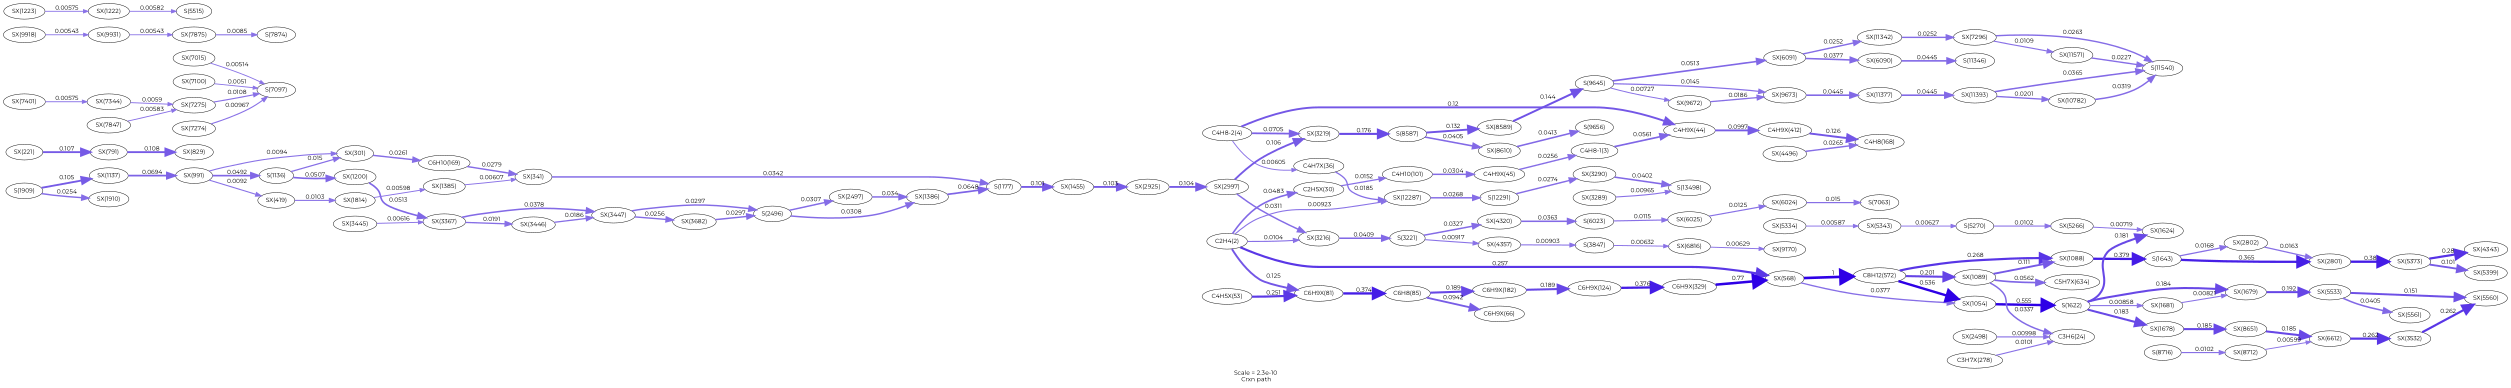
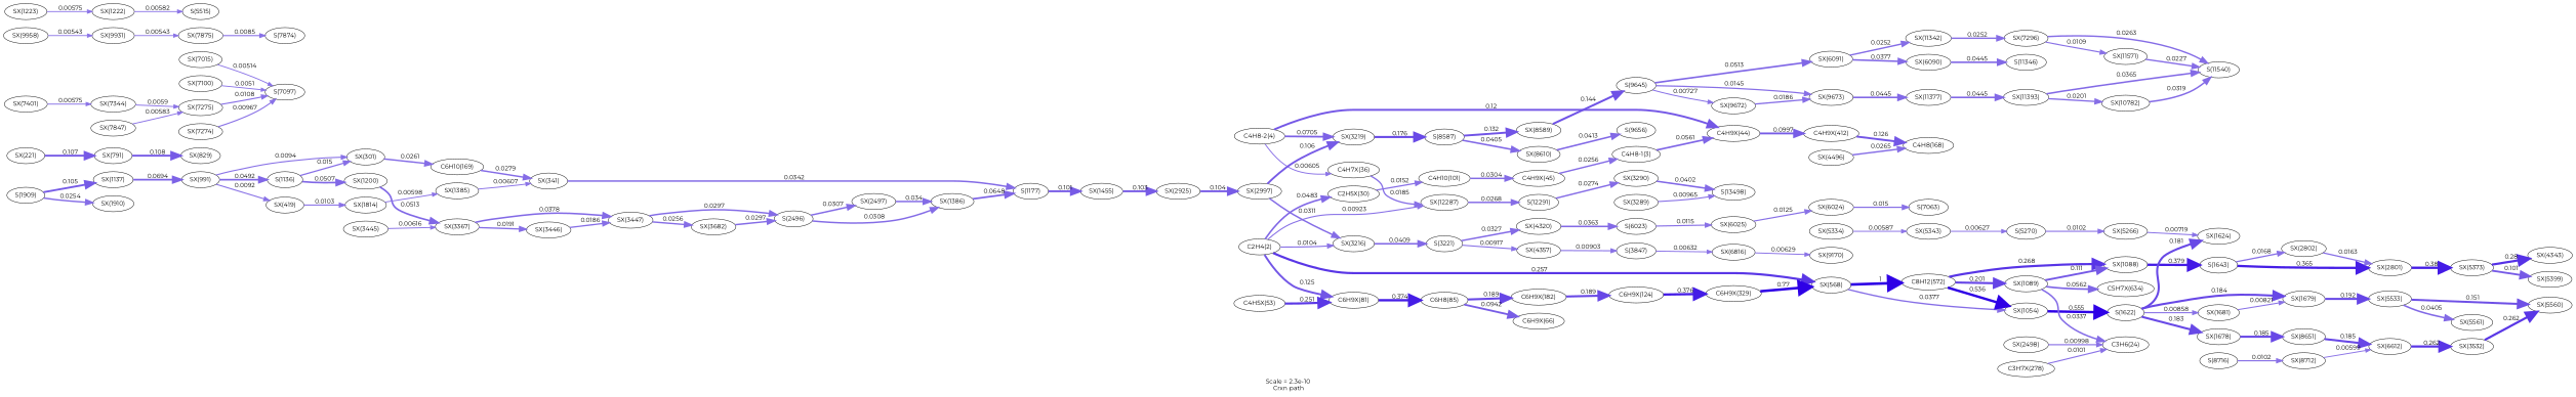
  digraph {
    fontname=Montserrat
    label="Scale = 2.3e-10\l Crxn path"
    rankdir=LR
    node [fontname=Montserrat]
    edge [arrowsize=2.36 color="0.7, 0.506, 0.9" fontname=Montserrat style="setlinewidth(2.12)"]
    n1 [label="C2H4(2)"]
    n2 [label="C2H5X(30)"]
    n3 [label="C6H9X(81)"]
    n4 [label="SX(568)"]
    n5 [label="SX(3216)"]
    n6 [label="SX(12287)"]
    n7 [label="C4H10(101)"]
    n8 [label="C6H8(85)"]
    n9 [label="C8H12(572)"]
    n10 [label="SX(1054)"]
    n11 [label="S(3221)"]
    n12 [label="S(12291)"]
    n13 [label="C4H9X(45)"]
    n14 [label="C6H9X(182)"]
    n15 [label="C6H9X(66)"]
    n16 [label="SX(1088)"]
    n17 [label="SX(1089)"]
    n18 [label="S(1622)"]
    n19 [label="SX(4320)"]
    n20 [label="SX(4357)"]
    n21 [label="SX(3290)"]
    n22 [label="C4H5X(53)"]
    n23 [label="C4H8-1(3)"]
    n24 [label="C4H9X(44)"]
    n25 [label="C4H9X(412)"]
    n26 [label="C4H8(168)"]
    n27 [label="C6H9X(124)"]
    n28 [label="C6H9X(329)"]
    n29 [label="SX(301)"]
    n30 [label="C6H10(169)"]
    n31 [label="SX(341)"]
    n32 [label="S(1177)"]
    n33 [label="SX(1455)"]
    n34 [label="C4H8-2(4)"]
    n35 [label="SX(3219)"]
    n36 [label="C4H7X(36)"]
    n37 [label="S(8587)"]
    n38 [label="SX(8589)"]
    n39 [label="SX(8610)"]
    n40 [label="SX(221)"]
    n41 [label="SX(791)"]
    n42 [label="SX(829)"]
    n43 [label="S(1643)"]
    n44 [label="C3H6(24)"]
    n45 [label="C5H7X(634)"]
    n46 [label="SX(1624)"]
    n47 [label="SX(1681)"]
    n48 [label="SX(1679)"]
    n49 [label="SX(1678)"]
    n50 [label="SX(2802)"]
    n51 [label="SX(2801)"]
    n52 [label="S(1136)"]
    n53 [label="SX(1200)"]
    n54 [label="SX(3367)"]
    n55 [label="SX(991)"]
    n56 [label="SX(419)"]
    n57 [label="SX(1814)"]
    n58 [label="SX(3447)"]
    n59 [label="SX(3446)"]
    n60 [label="SX(2925)"]
    n61 [label="SX(1385)"]
    n62 [label="SX(1386)"]
    n63 [label="SX(2997)"]
    n64 [label="SX(5533)"]
    n65 [label="SX(8651)"]
    n66 [label="SX(5561)"]
    n67 [label="SX(5560)"]
    n68 [label="SX(6612)"]
    n69 [label="SX(1137)"]
    n70 [label="S(1909)"]
    n71 [label="SX(1910)"]
    n72 [label="SX(2497)"]
    n73 [label="S(2496)"]
    n74 [label="SX(5373)"]
    n75 [label="SX(4343)"]
    n76 [label="SX(5399)"]
    n77 [label="SX(3682)"]
    n78 [label="SX(3445)"]
    n79 [label="C3H7X(278)"]
    n80 [label="SX(2498)"]
    n81 [label="S(6023)"]
    n82 [label="S(3847)"]
    n83 [label="SX(6025)"]
    n84 [label="SX(6816)"]
    n85 [label="SX(5266)"]
    n86 [label="S(5270)"]
    n87 [label="SX(5343)"]
    n88 [label="SX(6024)"]
    n89 [label="S(7063)"]
    n90 [label="SX(3532)"]
    n91 [label="SX(9170)"]
    n92 [label="SX(7015)"]
    n93 [label="S(7097)"]
    n94 [label="SX(7100)"]
    n95 [label="SX(7275)"]
    n96 [label="SX(7274)"]
    n97 [label="SX(7344)"]
    n98 [label="SX(7401)"]
    n99 [label="SX(7847)"]
    n100 [label="SX(5334)"]
    n101 [label="SX(7875)"]
    n102 [label="S(7874)"]
    n103 [label="S(9645)"]
    n104 [label="S(9656)"]
    n105 [label="SX(6091)"]
    n106 [label="SX(9673)"]
    n107 [label="SX(9672)"]
    n108 [label="SX(8712)"]
    n109 [label="S(8716)"]
    n110 [label="SX(6090)"]
    n111 [label="SX(11342)"]
    n112 [label="SX(11377)"]
    n113 [label="S(11346)"]
    n114 [label="SX(7296)"]
    n115 [label="SX(11393)"]
    n116 [label="SX(1223)"]
    n117 [label="SX(1222)"]
    n118 [label="S(5515)"]
    n119 [label="SX(9931)"]
-   n120 [label="SX(9918)"]
+   n120 [label="SX(9958)"]
    n121 [label="SX(4496)"]
    n122 [label="S(11540)"]
    n123 [label="SX(11571)"]
    n124 [label="SX(10782)"]
    n125 [label="S(13498)"]
    n126 [label="SX(3289)"]
    n1 -> n2 [arrowsize=1.86 color="0.7, 0.548, 0.9" label=" 0.0483" style="setlinewidth(3.71)"]
    n1 -> n3 [arrowsize=2.22 color="0.7, 0.625, 0.9" label=" 0.125" style="setlinewidth(4.43)"]
    n1 -> n4 [arrowsize=2.49 color="0.7, 0.757, 0.9" label=" 0.257" style="setlinewidth(4.97)"]
    n1 -> n5 [arrowsize=1.28 color="0.7, 0.51, 0.9" label=" 0.0104" style="setlinewidth(2.55)"]
    n1 -> n6 [arrowsize=1.23 color="0.7, 0.509, 0.9" label=" 0.00923" style="setlinewidth(2.46)"]
    n2 -> n7 [arrowsize=1.42 color="0.7, 0.515, 0.9" label=" 0.0152" style="setlinewidth(2.84)"]
    n3 -> n8 [arrowsize=2.63 color="0.7, 0.874, 0.9" label=" 0.374" style="setlinewidth(5.26)"]
    n4 -> n9 [arrowsize=3 color="0.7, 1.5, 0.9" label=" 1" style="setlinewidth(6)"]
    n4 -> n10 [arrowsize=1.53 color="0.7, 0.521, 0.9" label=" 0.0377" style="setlinewidth(3.07)"]
    n5 -> n11 [arrowsize=1.79 color="0.7, 0.541, 0.9" label=" 0.0409" style="setlinewidth(3.59)"]
    n6 -> n12 [arrowsize=1.63 color="0.7, 0.527, 0.9" label=" 0.0268" style="setlinewidth(3.27)"]
    n7 -> n13 [arrowsize=1.68 color="0.7, 0.53, 0.9" label=" 0.0304" style="setlinewidth(3.36)"]
    n8 -> n14 [arrowsize=2.37 color="0.7, 0.689, 0.9" label=" 0.189" style="setlinewidth(4.74)"]
    n8 -> n15 [arrowsize=2.11 color="0.7, 0.594, 0.9" label=" 0.0942" style="setlinewidth(4.22)"]
    n9 -> n10 [arrowsize=2.76 color="0.7, 1.04, 0.9" label=" 0.536" style="setlinewidth(5.53)"]
    n9 -> n16 [arrowsize=2.5 color="0.7, 0.768, 0.9" label=" 0.268" style="setlinewidth(5.01)"]
    n9 -> n17 [arrowsize=2.4 color="0.7, 0.701, 0.9" label=" 0.201" style="setlinewidth(4.79)"]
    n10 -> n18 [arrowsize=2.78 color="0.7, 1.05, 0.9" label=" 0.555" style="setlinewidth(5.56)"]
    n11 -> n19 [arrowsize=1.71 color="0.7, 0.533, 0.9" label=" 0.0327" style="setlinewidth(3.42)"]
    n11 -> n20 [arrowsize=1.23 color="0.7, 0.509, 0.9" label=" 0.00917" style="setlinewidth(2.46)"]
    n12 -> n21 [arrowsize=1.64 color="0.7, 0.527, 0.9" label=" 0.0274" style="setlinewidth(3.29)"]
    n13 -> n23 [arrowsize=1.62 color="0.7, 0.526, 0.9" label=" 0.0256" style="setlinewidth(3.23)"]
    n14 -> n27 [arrowsize=2.37 color="0.7, 0.689, 0.9" label=" 0.189" style="setlinewidth(4.74)"]
    n16 -> n43 [arrowsize=2.63 color="0.7, 0.879, 0.9" label=" 0.379" style="setlinewidth(5.27)"]
    n17 -> n16 [arrowsize=2.17 color="0.7, 0.611, 0.9" label=" 0.111" style="setlinewidth(4.34)"]
    n17 -> n44 [arrowsize=1.72 color="0.7, 0.534, 0.9" label=" 0.0337" style="setlinewidth(3.44)"]
    n17 -> n45 [arrowsize=1.91 color="0.7, 0.556, 0.9" label=" 0.0562" style="setlinewidth(3.83)"]
    n18 -> n46 [color="0.7, 0.681, 0.9" label=" 0.181" style="setlinewidth(4.71)"]
    n18 -> n47 [arrowsize=1.2 color="0.7, 0.509, 0.9" label=" 0.00858" style="setlinewidth(2.41)"]
    n18 -> n48 [color="0.7, 0.684, 0.9" label=" 0.184" style="setlinewidth(4.72)"]
    n18 -> n49 [color="0.7, 0.683, 0.9" label=" 0.183" style="setlinewidth(4.72)"]
    n19 -> n81 [arrowsize=1.75 color="0.7, 0.536, 0.9" label=" 0.0363" style="setlinewidth(3.5)"]
    n20 -> n82 [arrowsize=1.22 color="0.7, 0.509, 0.9" label=" 0.00903" style="setlinewidth(2.45)"]
    n21 -> n125 [arrowsize=1.79 color="0.7, 0.54, 0.9" label=" 0.0402" style="setlinewidth(3.57)"]
    n22 -> n3 [arrowsize=2.48 color="0.7, 0.751, 0.9" label=" 0.251" style="setlinewidth(4.96)"]
    n23 -> n24 [arrowsize=1.91 color="0.7, 0.556, 0.9" label=" 0.0561" style="setlinewidth(3.83)"]
    n24 -> n25 [arrowsize=2.13 color="0.7, 0.6, 0.9" label=" 0.0997" style="setlinewidth(4.26)"]
    n25 -> n26 [arrowsize=2.22 color="0.7, 0.626, 0.9" label=" 0.126" style="setlinewidth(4.44)"]
    n27 -> n28 [arrowsize=2.63 color="0.7, 0.876, 0.9" label=" 0.376" style="setlinewidth(5.26)"]
    n28 -> n4 [arrowsize=2.9 color="0.7, 1.27, 0.9" label=" 0.77" style="setlinewidth(5.8)"]
    n29 -> n30 [arrowsize=1.62 color="0.7, 0.526, 0.9" label=" 0.0261" style="setlinewidth(3.25)"]
    n30 -> n31 [arrowsize=1.65 color="0.7, 0.528, 0.9" label=" 0.0279" style="setlinewidth(3.3)"]
    n31 -> n32 [arrowsize=1.73 color="0.7, 0.534, 0.9" label=" 0.0342" style="setlinewidth(3.45)"]
    n32 -> n33 [arrowsize=2.14 color="0.7, 0.601, 0.9" label=" 0.101" style="setlinewidth(4.27)"]
    n33 -> n60 [arrowsize=2.14 color="0.7, 0.603, 0.9" label=" 0.103" style="setlinewidth(4.28)"]
    n34 -> n24 [arrowsize=2.2 color="0.7, 0.62, 0.9" label=" 0.12" style="setlinewidth(4.4)"]
    n34 -> n35 [arrowsize=2 color="0.7, 0.571, 0.9" label=" 0.0705" style="setlinewidth(4)"]
    n34 -> n36 [arrowsize=1.07 label=" 0.00605" style="setlinewidth(2.14)"]
    n35 -> n37 [arrowsize=2.34 color="0.7, 0.676, 0.9" label=" 0.176" style="setlinewidth(4.69)"]
    n36 -> n6 [arrowsize=1.49 color="0.7, 0.518, 0.9" label=" 0.0185" style="setlinewidth(2.99)"]
    n37 -> n38 [arrowsize=2.24 color="0.7, 0.632, 0.9" label=" 0.132" style="setlinewidth(4.47)"]
    n37 -> n39 [arrowsize=1.79 color="0.7, 0.54, 0.9" label=" 0.0405" style="setlinewidth(3.58)"]
    n38 -> n103 [arrowsize=2.27 color="0.7, 0.644, 0.9" label=" 0.144" style="setlinewidth(4.54)"]
    n39 -> n104 [arrowsize=1.8 color="0.7, 0.541, 0.9" label=" 0.0413" style="setlinewidth(3.59)"]
    n40 -> n41 [arrowsize=2.16 color="0.7, 0.607, 0.9" label=" 0.107" style="setlinewidth(4.32)"]
    n41 -> n42 [arrowsize=2.16 color="0.7, 0.608, 0.9" label=" 0.108" style="setlinewidth(4.32)"]
    n43 -> n50 [arrowsize=1.46 color="0.7, 0.517, 0.9" label=" 0.0168" style="setlinewidth(2.91)"]
    n43 -> n51 [arrowsize=2.62 color="0.7, 0.865, 0.9" label=" 0.365" style="setlinewidth(5.24)"]
    n47 -> n48 [arrowsize=1.19 color="0.7, 0.508, 0.9" label=" 0.00821" style="setlinewidth(2.37)"]
    n48 -> n64 [arrowsize=2.38 color="0.7, 0.692, 0.9" label=" 0.192" style="setlinewidth(4.75)"]
    n49 -> n65 [color="0.7, 0.685, 0.9" label=" 0.185" style="setlinewidth(4.73)"]
    n50 -> n51 [arrowsize=1.45 color="0.7, 0.516, 0.9" label=" 0.0163" style="setlinewidth(2.89)"]
    n51 -> n74 [arrowsize=2.64 color="0.7, 0.88, 0.9" label=" 0.38" style="setlinewidth(5.27)"]
    n52 -> n29 [arrowsize=1.42 color="0.7, 0.515, 0.9" label=" 0.015" style="setlinewidth(2.83)"]
    n52 -> n53 [arrowsize=1.87 color="0.7, 0.551, 0.9" label=" 0.0507" style="setlinewidth(3.75)"]
    n53 -> n54 [arrowsize=1.88 color="0.7, 0.551, 0.9" label=" 0.0513" style="setlinewidth(3.76)"]
    n54 -> n58 [arrowsize=1.76 color="0.7, 0.538, 0.9" label=" 0.0378" style="setlinewidth(3.53)"]
    n54 -> n59 [arrowsize=1.51 color="0.7, 0.519, 0.9" label=" 0.0191" style="setlinewidth(3.01)"]
    n55 -> n29 [arrowsize=1.24 color="0.7, 0.509, 0.9" label=" 0.0094" style="setlinewidth(2.48)"]
    n55 -> n52 [arrowsize=1.86 color="0.7, 0.549, 0.9" label=" 0.0492" style="setlinewidth(3.73)"]
    n55 -> n56 [arrowsize=1.23 color="0.7, 0.509, 0.9" label=" 0.0092" style="setlinewidth(2.46)"]
    n56 -> n57 [arrowsize=1.27 color="0.7, 0.51, 0.9" label=" 0.0103" style="setlinewidth(2.55)"]
    n57 -> n61 [arrowsize=1.07 label=" 0.00598" style="setlinewidth(2.13)"]
    n58 -> n73 [arrowsize=1.67 color="0.7, 0.53, 0.9" label=" 0.0297" style="setlinewidth(3.35)"]
    n58 -> n77 [arrowsize=1.62 color="0.7, 0.526, 0.9" label=" 0.0256" style="setlinewidth(3.23)"]
    n59 -> n58 [arrowsize=1.5 color="0.7, 0.519, 0.9" label=" 0.0186" style="setlinewidth(2.99)"]
    n60 -> n63 [arrowsize=2.15 color="0.7, 0.604, 0.9" label=" 0.104" style="setlinewidth(4.29)"]
    n61 -> n31 [arrowsize=1.07 label=" 0.00607" style="setlinewidth(2.15)"]
    n62 -> n32 [arrowsize=1.97 color="0.7, 0.565, 0.9" label=" 0.0648" style="setlinewidth(3.93)"]
    n63 -> n5 [arrowsize=1.69 color="0.7, 0.531, 0.9" label=" 0.0311" style="setlinewidth(3.38)"]
    n63 -> n35 [arrowsize=2.15 color="0.7, 0.606, 0.9" label=" 0.106" style="setlinewidth(4.3)"]
    n64 -> n66 [arrowsize=1.79 color="0.7, 0.54, 0.9" label=" 0.0405" style="setlinewidth(3.58)"]
    n64 -> n67 [arrowsize=2.29 color="0.7, 0.651, 0.9" label=" 0.151" style="setlinewidth(4.57)"]
    n65 -> n68 [color="0.7, 0.685, 0.9" label=" 0.185" style="setlinewidth(4.73)"]
    n68 -> n90 [arrowsize=2.49 color="0.7, 0.762, 0.9" label=" 0.262" style="setlinewidth(4.99)"]
    n69 -> n55 [arrowsize=1.99 color="0.7, 0.569, 0.9" label=" 0.0694" style="setlinewidth(3.99)"]
    n70 -> n69 [arrowsize=2.15 color="0.7, 0.605, 0.9" label=" 0.105" style="setlinewidth(4.3)"]
    n70 -> n71 [arrowsize=1.61 color="0.7, 0.525, 0.9" label=" 0.0254" style="setlinewidth(3.23)"]
    n72 -> n62 [arrowsize=1.72 color="0.7, 0.534, 0.9" label=" 0.034" style="setlinewidth(3.45)"]
    n73 -> n62 [arrowsize=1.69 color="0.7, 0.531, 0.9" label=" 0.0308" style="setlinewidth(3.37)"]
    n73 -> n72 [arrowsize=1.69 color="0.7, 0.531, 0.9" label=" 0.0307" style="setlinewidth(3.37)"]
    n74 -> n75 [arrowsize=2.52 color="0.7, 0.78, 0.9" label=" 0.28" style="setlinewidth(5.04)"]
    n74 -> n76 [arrowsize=2.13 color="0.7, 0.601, 0.9" label=" 0.101" style="setlinewidth(4.27)"]
    n77 -> n73 [arrowsize=1.67 color="0.7, 0.53, 0.9" label=" 0.0297" style="setlinewidth(3.35)"]
    n78 -> n54 [arrowsize=1.08 label=" 0.00616" style="setlinewidth(2.16)"]
    n79 -> n44 [arrowsize=1.27 color="0.7, 0.51, 0.9" label=" 0.0101" style="setlinewidth(2.53)"]
    n80 -> n44 [arrowsize=1.26 color="0.7, 0.51, 0.9" label=" 0.00998" style="setlinewidth(2.52)"]
    n81 -> n83 [arrowsize=1.31 color="0.7, 0.511, 0.9" label=" 0.0115" style="setlinewidth(2.63)"]
    n82 -> n84 [arrowsize=1.09 label=" 0.00632" style="setlinewidth(2.18)"]
    n83 -> n88 [arrowsize=1.35 color="0.7, 0.513, 0.9" label=" 0.0125" style="setlinewidth(2.69)"]
    n84 -> n91 [arrowsize=1.09 label=" 0.00629" style="setlinewidth(2.17)"]
    n85 -> n46 [arrowsize=1.14 color="0.7, 0.507, 0.9" label=" 0.00719" style="setlinewidth(2.27)"]
    n86 -> n85 [arrowsize=1.27 color="0.7, 0.51, 0.9" label=" 0.0102" style="setlinewidth(2.54)"]
    n87 -> n86 [arrowsize=1.09 label=" 0.00627" style="setlinewidth(2.17)"]
    n88 -> n89 [arrowsize=1.41 color="0.7, 0.515, 0.9" label=" 0.015" style="setlinewidth(2.83)"]
    n90 -> n67 [arrowsize=2.49 color="0.7, 0.762, 0.9" label=" 0.262" style="setlinewidth(4.99)"]
    n92 -> n93 [arrowsize=1.01 color="0.7, 0.505, 0.9" label=" 0.00514" style="setlinewidth(2.02)"]
    n94 -> n93 [arrowsize=1.01 color="0.7, 0.505, 0.9" label=" 0.0051" style="setlinewidth(2.02)"]
    n95 -> n93 [arrowsize=1.29 color="0.7, 0.511, 0.9" label=" 0.0108" style="setlinewidth(2.58)"]
    n96 -> n93 [arrowsize=1.25 color="0.7, 0.51, 0.9" label=" 0.00967" style="setlinewidth(2.5)"]
    n97 -> n95 [arrowsize=1.06 label=" 0.0059"]
    n98 -> n97 [arrowsize=1.05 label=" 0.00575" style="setlinewidth(2.11)"]
    n99 -> n95 [arrowsize=1.06 label=" 0.00583"]
    n100 -> n87 [arrowsize=1.06 label=" 0.00587"]
    n101 -> n102 [arrowsize=1.2 color="0.7, 0.509, 0.9" label=" 0.0085" style="setlinewidth(2.4)"]
    n103 -> n105 [arrowsize=1.88 color="0.7, 0.551, 0.9" label=" 0.0513" style="setlinewidth(3.76)"]
    n103 -> n106 [arrowsize=1.4 color="0.7, 0.515, 0.9" label=" 0.0145" style="setlinewidth(2.8)"]
    n103 -> n107 [arrowsize=1.14 color="0.7, 0.507, 0.9" label=" 0.00727" style="setlinewidth(2.28)"]
    n105 -> n110 [arrowsize=1.76 color="0.7, 0.538, 0.9" label=" 0.0377" style="setlinewidth(3.53)"]
    n105 -> n111 [arrowsize=1.61 color="0.7, 0.525, 0.9" label=" 0.0252" style="setlinewidth(3.22)"]
    n106 -> n112 [arrowsize=1.82 color="0.7, 0.544, 0.9" label=" 0.0445" style="setlinewidth(3.65)"]
    n107 -> n106 [arrowsize=1.5 color="0.7, 0.519, 0.9" label=" 0.0186" style="setlinewidth(2.99)"]
    n108 -> n68 [arrowsize=1.07 label=" 0.00599" style="setlinewidth(2.14)"]
    n109 -> n108 [arrowsize=1.27 color="0.7, 0.51, 0.9" label=" 0.0102" style="setlinewidth(2.54)"]
    n110 -> n113 [arrowsize=1.83 color="0.7, 0.545, 0.9" label=" 0.0445" style="setlinewidth(3.65)"]
    n111 -> n114 [arrowsize=1.61 color="0.7, 0.525, 0.9" label=" 0.0252" style="setlinewidth(3.22)"]
    n112 -> n115 [arrowsize=1.82 color="0.7, 0.544, 0.9" label=" 0.0445" style="setlinewidth(3.65)"]
    n114 -> n122 [arrowsize=1.63 color="0.7, 0.526, 0.9" label=" 0.0263" style="setlinewidth(3.25)"]
    n114 -> n123 [arrowsize=1.29 color="0.7, 0.511, 0.9" label=" 0.0109" style="setlinewidth(2.59)"]
    n115 -> n122 [arrowsize=1.75 color="0.7, 0.536, 0.9" label=" 0.0365" style="setlinewidth(3.5)"]
    n115 -> n124 [arrowsize=1.52 color="0.7, 0.52, 0.9" label=" 0.0201" style="setlinewidth(3.05)"]
    n116 -> n117 [arrowsize=1.05 label=" 0.00575" style="setlinewidth(2.11)"]
    n117 -> n118 [arrowsize=1.06 label=" 0.00582"]
    n119 -> n101 [arrowsize=1.03 color="0.7, 0.505, 0.9" label=" 0.00543" style="setlinewidth(2.06)"]
    n120 -> n119 [arrowsize=1.03 color="0.7, 0.505, 0.9" label=" 0.00543" style="setlinewidth(2.06)"]
    n121 -> n26 [arrowsize=1.63 color="0.7, 0.526, 0.9" label=" 0.0265" style="setlinewidth(3.26)"]
    n123 -> n122 [arrowsize=1.57 color="0.7, 0.523, 0.9" label=" 0.0227" style="setlinewidth(3.14)"]
    n124 -> n122 [arrowsize=1.7 color="0.7, 0.532, 0.9" label=" 0.0319" style="setlinewidth(3.4)"]
    n126 -> n125 [arrowsize=1.25 color="0.7, 0.51, 0.9" label=" 0.00965" style="setlinewidth(2.5)"]
  }
